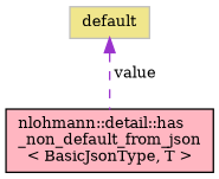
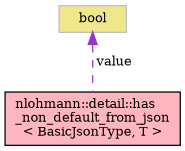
  digraph {
    fontname="DejaVu Serif"
    node [fontname="DejaVu Serif" fontsize=10 shape=record style=filled]
    n1 [color=black fillcolor=lightpink fontcolor=black height=0.2 label="nlohmann::detail::has\l_non_default_from_json\l\< BasicJsonType, T \>" width=0.4]
-   n2 [color=grey75 fillcolor=khaki height=0.2 label=default width=0.4]
+   n2 [color=grey75 fillcolor=khaki height=0.2 label=bool width=0.4]
    n2 -> n1 [color=darkorchid3 dir=back fontname="DejaVu Serif" fontsize=10 label=" value" labelfontname=Helvetica labelfontsize=10 style=dashed]
  }
